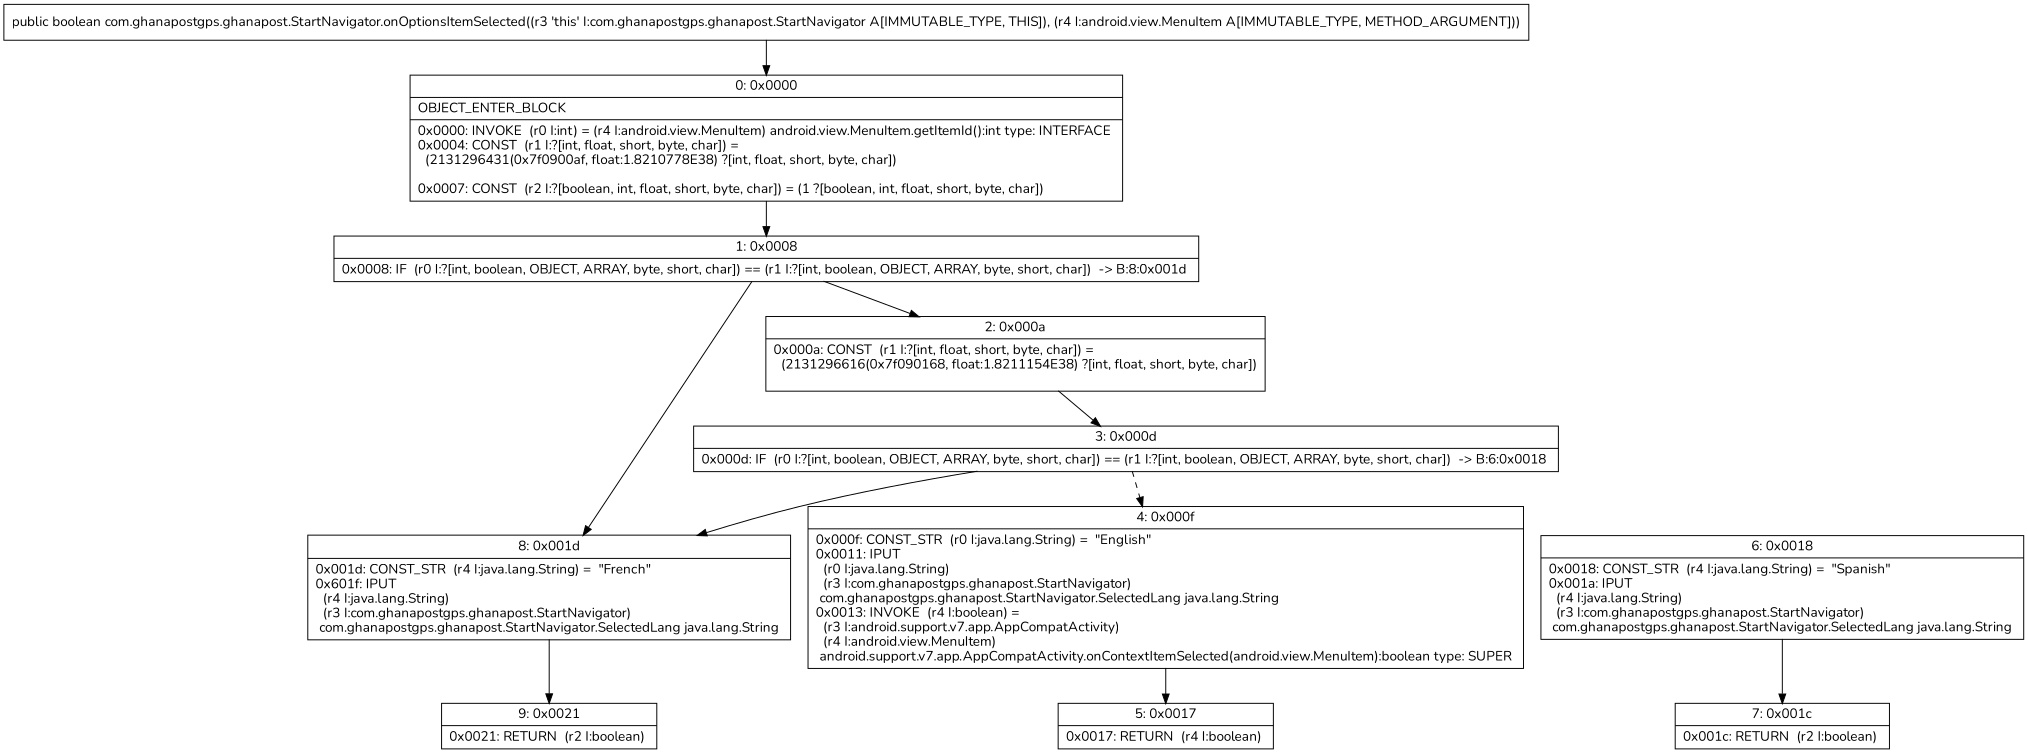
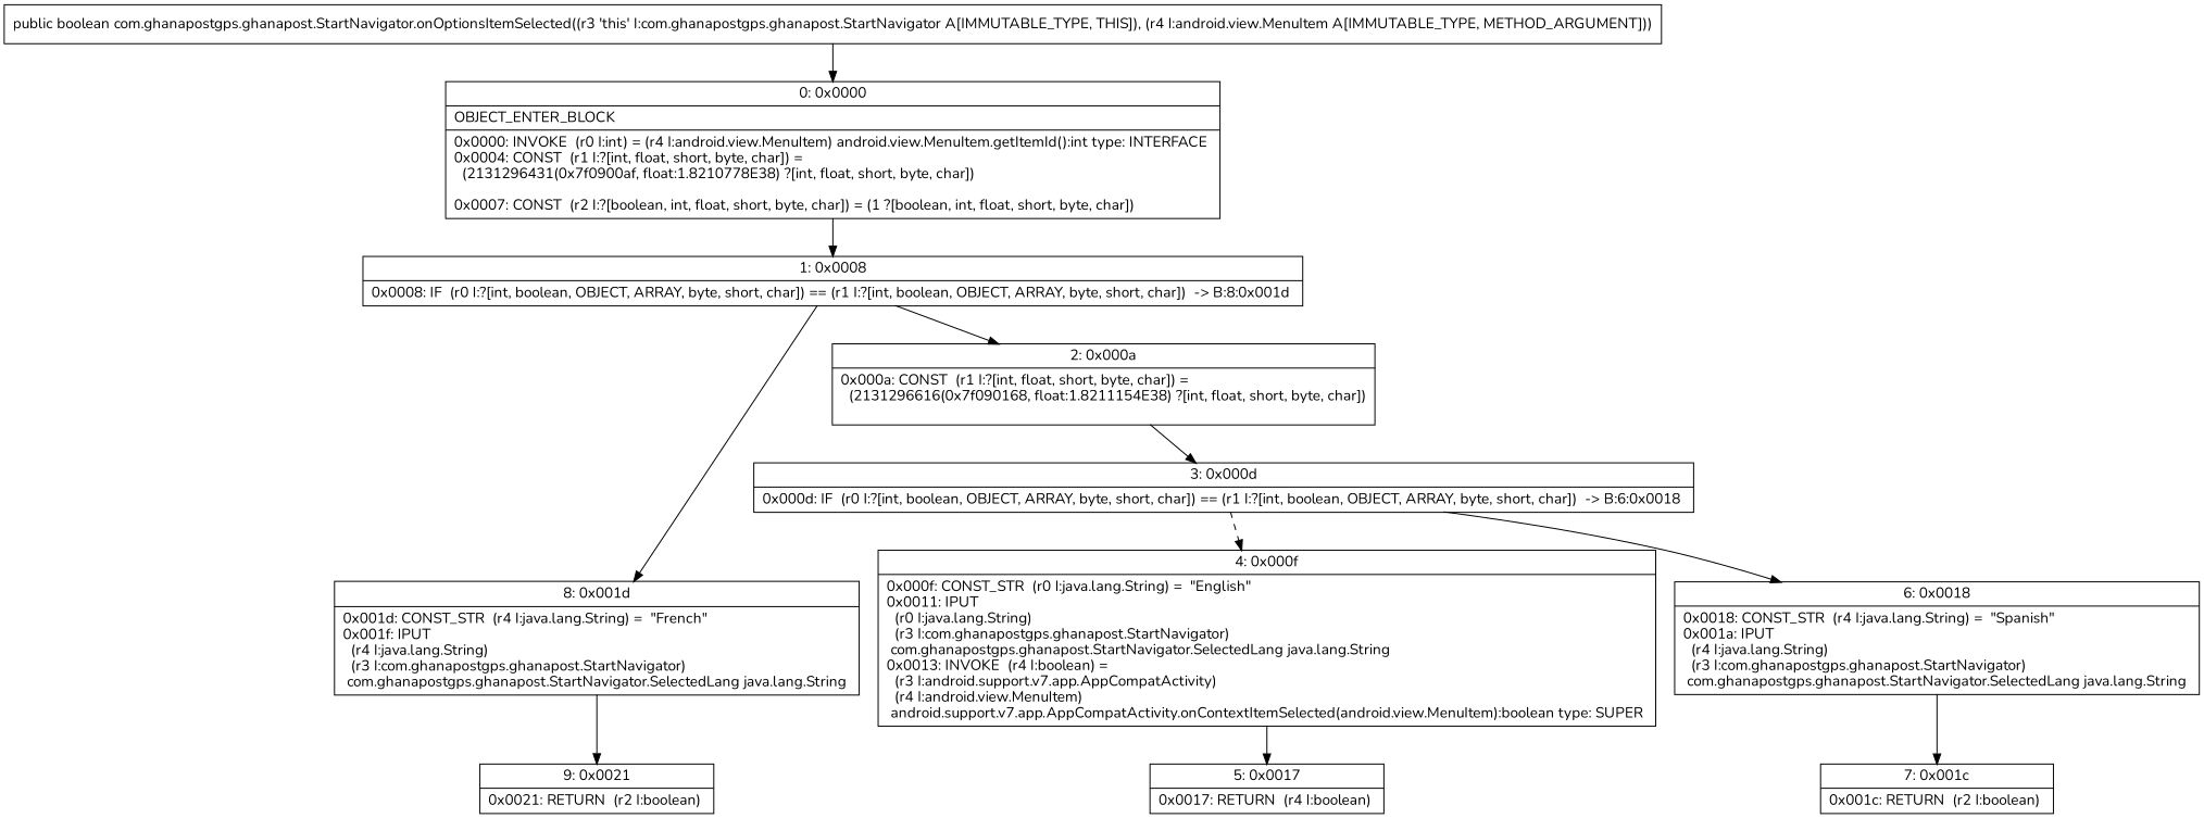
  digraph {
    fontname=Nunito
    node [fontname=Nunito shape=record]
    edge [fontname=Nunito]
    n1 [label="{0\:\ 0x0000|OBJECT_ENTER_BLOCK\l|0x0000: INVOKE  (r0 I:int) = (r4 I:android.view.MenuItem) android.view.MenuItem.getItemId():int type: INTERFACE \l0x0004: CONST  (r1 I:?[int, float, short, byte, char]) = \l  (2131296431(0x7f0900af, float:1.8210778E38) ?[int, float, short, byte, char])\l \l0x0007: CONST  (r2 I:?[boolean, int, float, short, byte, char]) = (1 ?[boolean, int, float, short, byte, char]) \l}"]
    n2 [label="{1\:\ 0x0008|0x0008: IF  (r0 I:?[int, boolean, OBJECT, ARRAY, byte, short, char]) == (r1 I:?[int, boolean, OBJECT, ARRAY, byte, short, char])  \-\> B:8:0x001d \l}"]
    n3 [label="{2\:\ 0x000a|0x000a: CONST  (r1 I:?[int, float, short, byte, char]) = \l  (2131296616(0x7f090168, float:1.8211154E38) ?[int, float, short, byte, char])\l \l}"]
-   n4 [label="{8\:\ 0x001d|0x001d: CONST_STR  (r4 I:java.lang.String) =  \"French\" \l0x601f: IPUT  \l  (r4 I:java.lang.String)\l  (r3 I:com.ghanapostgps.ghanapost.StartNavigator)\l com.ghanapostgps.ghanapost.StartNavigator.SelectedLang java.lang.String \l}"]
+   n4 [label="{8\:\ 0x001d|0x001d: CONST_STR  (r4 I:java.lang.String) =  \"French\" \l0x001f: IPUT  \l  (r4 I:java.lang.String)\l  (r3 I:com.ghanapostgps.ghanapost.StartNavigator)\l com.ghanapostgps.ghanapost.StartNavigator.SelectedLang java.lang.String \l}"]
    n5 [label="{3\:\ 0x000d|0x000d: IF  (r0 I:?[int, boolean, OBJECT, ARRAY, byte, short, char]) == (r1 I:?[int, boolean, OBJECT, ARRAY, byte, short, char])  \-\> B:6:0x0018 \l}"]
    n6 [label="{9\:\ 0x0021|0x0021: RETURN  (r2 I:boolean) \l}"]
    n7 [label="{4\:\ 0x000f|0x000f: CONST_STR  (r0 I:java.lang.String) =  \"English\" \l0x0011: IPUT  \l  (r0 I:java.lang.String)\l  (r3 I:com.ghanapostgps.ghanapost.StartNavigator)\l com.ghanapostgps.ghanapost.StartNavigator.SelectedLang java.lang.String \l0x0013: INVOKE  (r4 I:boolean) = \l  (r3 I:android.support.v7.app.AppCompatActivity)\l  (r4 I:android.view.MenuItem)\l android.support.v7.app.AppCompatActivity.onContextItemSelected(android.view.MenuItem):boolean type: SUPER \l}"]
    n8 [label="{6\:\ 0x0018|0x0018: CONST_STR  (r4 I:java.lang.String) =  \"Spanish\" \l0x001a: IPUT  \l  (r4 I:java.lang.String)\l  (r3 I:com.ghanapostgps.ghanapost.StartNavigator)\l com.ghanapostgps.ghanapost.StartNavigator.SelectedLang java.lang.String \l}"]
    n9 [label="{5\:\ 0x0017|0x0017: RETURN  (r4 I:boolean) \l}"]
    n10 [label="{7\:\ 0x001c|0x001c: RETURN  (r2 I:boolean) \l}"]
    n11 [label="{public boolean com.ghanapostgps.ghanapost.StartNavigator.onOptionsItemSelected((r3 'this' I:com.ghanapostgps.ghanapost.StartNavigator A[IMMUTABLE_TYPE, THIS]), (r4 I:android.view.MenuItem A[IMMUTABLE_TYPE, METHOD_ARGUMENT])) }"]
    n1 -> n2
    n2 -> n3 [style=solid]
    n2 -> n4
    n3 -> n5
    n4 -> n6
    n5 -> n7 [style=dashed]
-   n5 -> n4
+   n5 -> n8
    n7 -> n9
    n8 -> n10
    n11 -> n1
  }
